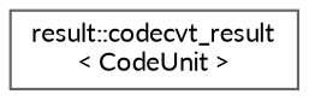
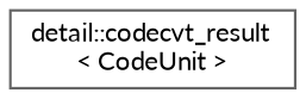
  digraph {
    rankdir=LR
    fontname=Lato
-   n1 [color=grey40 fillcolor=white fontname=Lato fontsize=10 height=0.2 label="result::codecvt_result\l\< CodeUnit \>" shape=box style=filled width=0.4]
+   n1 [color=grey40 fillcolor=white fontname=Lato fontsize=10 height=0.2 label="detail::codecvt_result\l\< CodeUnit \>" shape=box style=filled width=0.4]
  }
